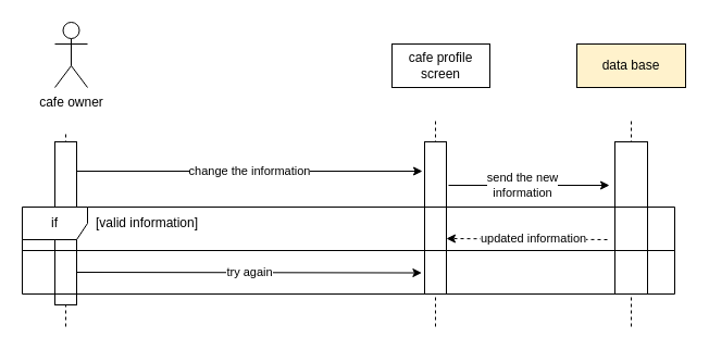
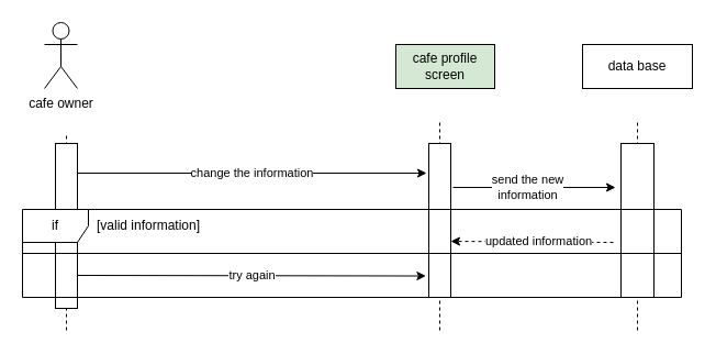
  <mxCell id="0" />
  <mxCell id="1" parent="0" />
- <mxCell id="2" value="cafe profile&lt;br&gt;screen" style="rounded=0;whiteSpace=wrap;html=1;" vertex="1" parent="1"><mxGeometry x="360" y="40" width="90" height="40" as="geometry" /></mxCell>
- <mxCell id="3" value="cafe owner" style="shape=umlActor;verticalLabelPosition=bottom;labelBackgroundColor=#ffffff;verticalAlign=top;html=1;outlineConnect=0;" vertex="1" parent="1"><mxGeometry x="50" y="20" width="30" height="60" as="geometry" /></mxCell>
+ <mxCell id="2" value="cafe profile&lt;br&gt;screen" style="rounded=0;whiteSpace=wrap;html=1;fillColor=#d5e8d4;" vertex="1" parent="1"><mxGeometry x="360" y="40" width="90" height="40" as="geometry" /></mxCell>
+ <mxCell id="3" value="cafe owner" style="shape=umlActor;verticalLabelPosition=bottom;labelBackgroundColor=#ffffff;verticalAlign=top;html=1;outlineConnect=0;" vertex="1" parent="1"><mxGeometry x="40" y="20" width="30" height="60" as="geometry" /></mxCell>
  <mxCell id="4" value="" style="endArrow=none;dashed=1;html=1;" edge="1" parent="1"><mxGeometry width="50" height="50" relative="1" as="geometry"><mxPoint x="60" y="300" as="sourcePoint" /><mxPoint x="60" y="120" as="targetPoint" /></mxGeometry></mxCell>
  <mxCell id="5" value="" style="endArrow=none;dashed=1;html=1;" edge="1" parent="1"><mxGeometry width="50" height="50" relative="1" as="geometry"><mxPoint x="400" y="300" as="sourcePoint" /><mxPoint x="400" y="110" as="targetPoint" /></mxGeometry></mxCell>
  <mxCell id="6" value="" style="rounded=0;whiteSpace=wrap;html=1;" vertex="1" parent="1"><mxGeometry x="50" y="130" width="20" height="150" as="geometry" /></mxCell>
  <mxCell id="7" value="" style="rounded=0;whiteSpace=wrap;html=1;" vertex="1" parent="1"><mxGeometry x="390" y="130" width="20" height="140" as="geometry" /></mxCell>
  <mxCell id="8" value="change the information" style="endArrow=classic;html=1;" edge="1" parent="1"><mxGeometry width="50" height="50" relative="1" as="geometry"><mxPoint x="70" y="157" as="sourcePoint" /><mxPoint x="388" y="157" as="targetPoint" /></mxGeometry></mxCell>
- <mxCell id="9" value="data base" style="rounded=0;whiteSpace=wrap;html=1;fillColor=#fff2cc;" vertex="1" parent="1"><mxGeometry x="530" y="40" width="100" height="40" as="geometry" /></mxCell>
+ <mxCell id="9" value="data base" style="rounded=0;whiteSpace=wrap;html=1;" vertex="1" parent="1"><mxGeometry x="530" y="40" width="100" height="40" as="geometry" /></mxCell>
  <mxCell id="10" value="" style="endArrow=none;dashed=1;html=1;" edge="1" parent="1"><mxGeometry width="50" height="50" relative="1" as="geometry"><mxPoint x="580" y="300" as="sourcePoint" /><mxPoint x="580" y="110" as="targetPoint" /></mxGeometry></mxCell>
  <mxCell id="11" value="" style="rounded=0;whiteSpace=wrap;html=1;" vertex="1" parent="1"><mxGeometry x="565" y="130" width="30" height="140" as="geometry" /></mxCell>
  <mxCell id="12" value="updated information" style="endArrow=classic;html=1;dashed=1;" edge="1" parent="1"><mxGeometry x="-0.081" y="-1" width="50" height="50" relative="1" as="geometry"><mxPoint x="558" y="220" as="sourcePoint" /><mxPoint x="410" y="219" as="targetPoint" /><Array as="points" /><mxPoint as="offset" /></mxGeometry></mxCell>
  <mxCell id="13" value="if" style="shape=umlFrame;whiteSpace=wrap;html=1;" vertex="1" parent="1"><mxGeometry x="20" y="190" width="600" height="80" as="geometry" /></mxCell>
  <mxCell id="14" value="[valid information]" style="text;html=1;strokeColor=none;fillColor=none;align=center;verticalAlign=middle;whiteSpace=wrap;rounded=0;" vertex="1" parent="1"><mxGeometry x="80" y="195" width="110" height="20" as="geometry" /></mxCell>
  <mxCell id="15" value="" style="endArrow=none;html=1;exitX=0;exitY=0.5;exitDx=0;exitDy=0;exitPerimeter=0;entryX=1;entryY=0.5;entryDx=0;entryDy=0;entryPerimeter=0;" edge="1" parent="1" source="13" target="13"><mxGeometry width="50" height="50" relative="1" as="geometry"><mxPoint x="470" y="490" as="sourcePoint" /><mxPoint x="520" y="440" as="targetPoint" /></mxGeometry></mxCell>
  <mxCell id="16" value="try again" style="endArrow=classic;html=1;entryX=-0.131;entryY=0.861;entryDx=0;entryDy=0;entryPerimeter=0;" edge="1" parent="1" target="7"><mxGeometry width="50" height="50" relative="1" as="geometry"><mxPoint x="70" y="250" as="sourcePoint" /><mxPoint x="560" y="250" as="targetPoint" /></mxGeometry></mxCell>
  <mxCell id="17" value="send the new&lt;br&gt;information" style="endArrow=classic;html=1;" edge="1" parent="1"><mxGeometry x="-0.081" width="50" height="50" relative="1" as="geometry"><mxPoint x="412" y="170" as="sourcePoint" /><mxPoint x="560" y="170" as="targetPoint" /><mxPoint as="offset" /></mxGeometry></mxCell>
